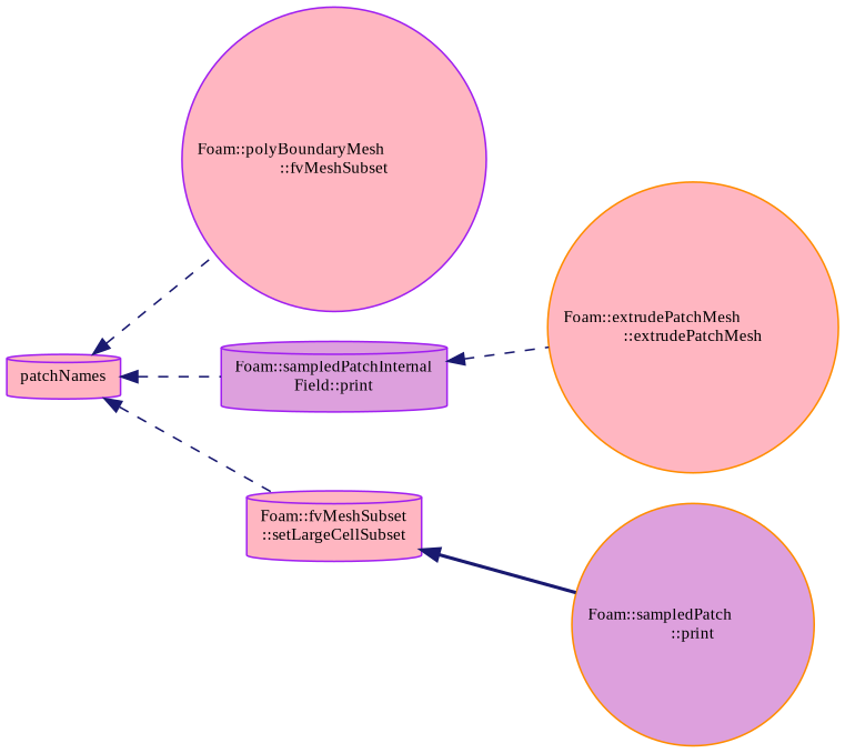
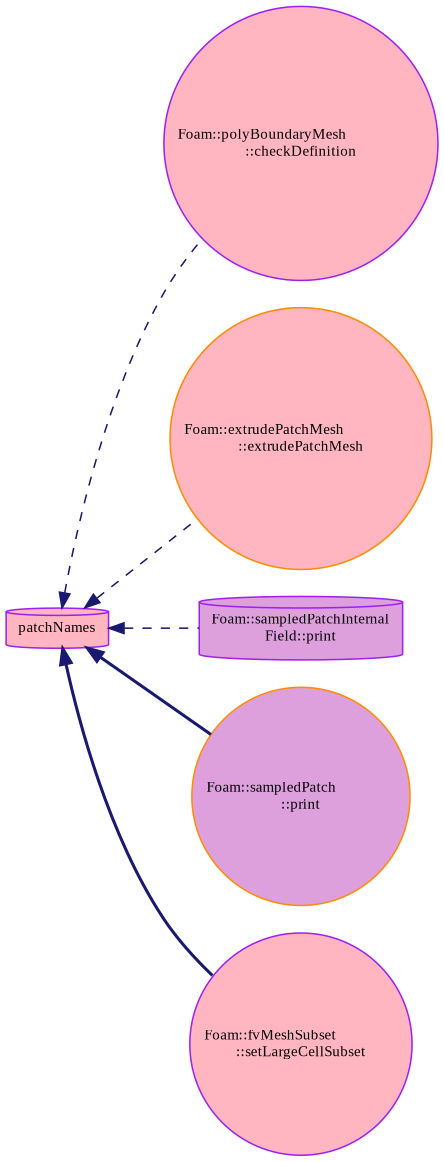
  digraph {
    fontname="Liberation Serif"
    rankdir=LR
    node [color=purple fillcolor=lightpink fontname="Liberation Serif" fontsize=10 shape=circle style=filled]
    edge [color=midnightblue dir=back fontname="Liberation Serif" fontsize=10 labelfontname=FreeSans labelfontsize=10 style=dashed]
    n1 [fontcolor=black height=0.2 label=patchNames shape=cylinder width=0.4]
-   n2 [height=0.2 label="Foam::polyBoundaryMesh\l::fvMeshSubset" width=0.4]
+   n2 [height=0.2 label="Foam::polyBoundaryMesh\l::checkDefinition" width=0.4]
    n3 [color=darkorange height=0.2 label="Foam::extrudePatchMesh\l::extrudePatchMesh" width=0.4]
    n4 [fillcolor=plum height=0.2 label="Foam::sampledPatchInternal\lField::print" shape=cylinder width=0.4]
    n5 [color=darkorange fillcolor=plum height=0.2 label="Foam::sampledPatch\l::print" width=0.4]
-   n6 [height=0.2 label="Foam::fvMeshSubset\l::setLargeCellSubset" shape=cylinder width=0.4]
+   n6 [height=0.2 label="Foam::fvMeshSubset\l::setLargeCellSubset" width=0.4]
    n1 -> n2
-   n4 -> n3
+   n1 -> n3
    n1 -> n4
-   n6 -> n5 [style=bold]
-   n1 -> n6
+   n1 -> n5 [style=bold]
+   n1 -> n6 [style=bold]
  }
